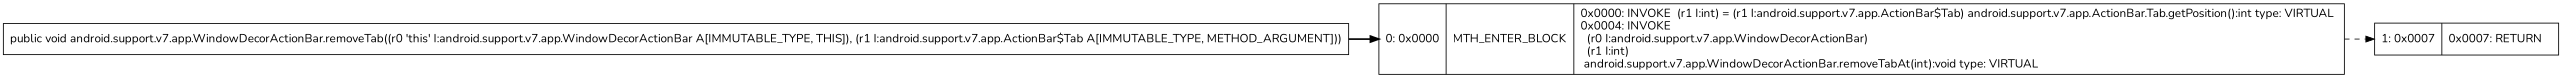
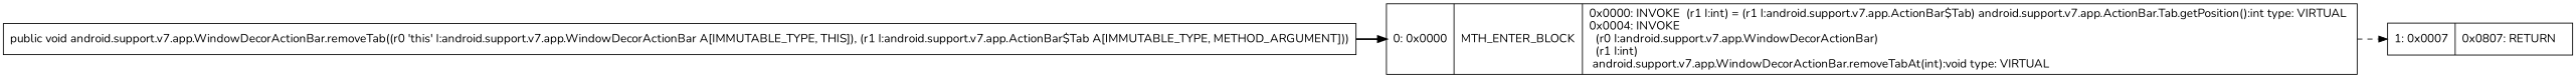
  digraph {
    rankdir=LR
    fontname=Nunito
    node [shape=record fontname=Nunito]
    edge [fontname=Nunito]
    n1 [label="{0\:\ 0x0000|MTH_ENTER_BLOCK\l|0x0000: INVOKE  (r1 I:int) = (r1 I:android.support.v7.app.ActionBar$Tab) android.support.v7.app.ActionBar.Tab.getPosition():int type: VIRTUAL \l0x0004: INVOKE  \l  (r0 I:android.support.v7.app.WindowDecorActionBar)\l  (r1 I:int)\l android.support.v7.app.WindowDecorActionBar.removeTabAt(int):void type: VIRTUAL \l}"]
-   n2 [label="{1\:\ 0x0007|0x0007: RETURN   \l}"]
+   n2 [label="{1\:\ 0x0007|0x0807: RETURN   \l}"]
    n3 [label="{public void android.support.v7.app.WindowDecorActionBar.removeTab((r0 'this' I:android.support.v7.app.WindowDecorActionBar A[IMMUTABLE_TYPE, THIS]), (r1 I:android.support.v7.app.ActionBar$Tab A[IMMUTABLE_TYPE, METHOD_ARGUMENT])) }"]
    n1 -> n2 [style=dashed]
    n3 -> n1 [style=bold]
  }
